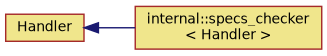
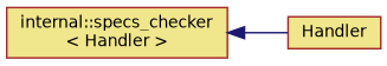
  digraph {
    rankdir=LR
    node [color=brown fillcolor=khaki fontname=Helvetica fontsize=10 shape=record style=filled]
    n1 [height=0.2 label=Handler width=0.4]
    n2 [height=0.2 label="internal::specs_checker\l\< Handler \>" width=0.4]
-   n1 -> n2 [color=midnightblue dir=back fontname=Helvetica fontsize=10 labelfontname=Helvetica labelfontsize=10 style=solid]
+   n2 -> n1 [color=midnightblue dir=back fontname=Helvetica fontsize=10 labelfontname=Helvetica labelfontsize=10 style=solid]
  }
